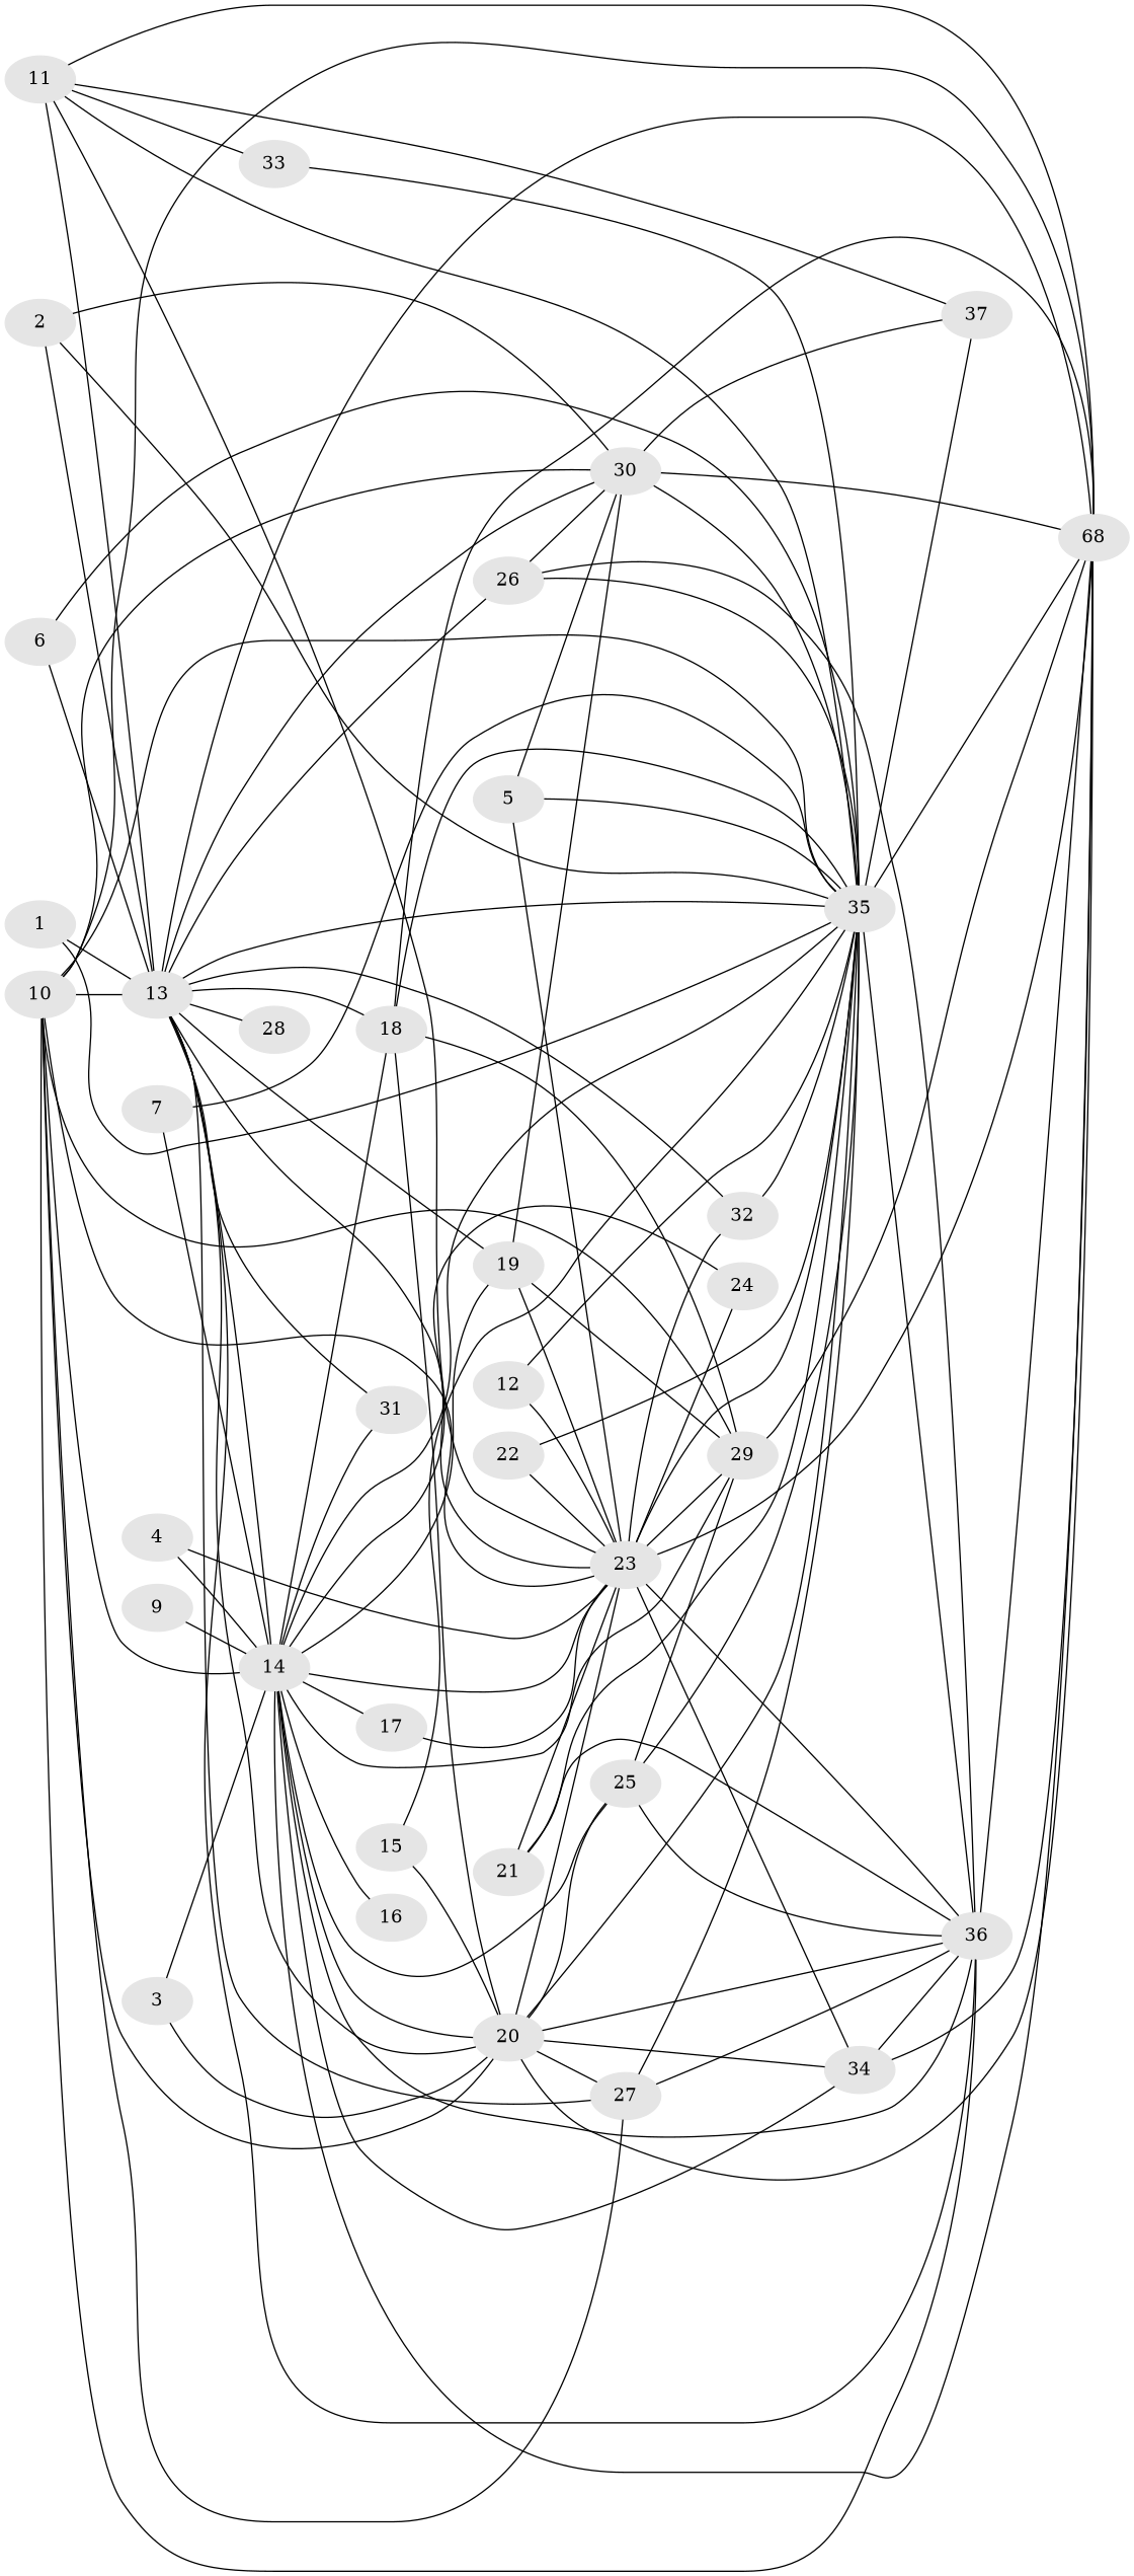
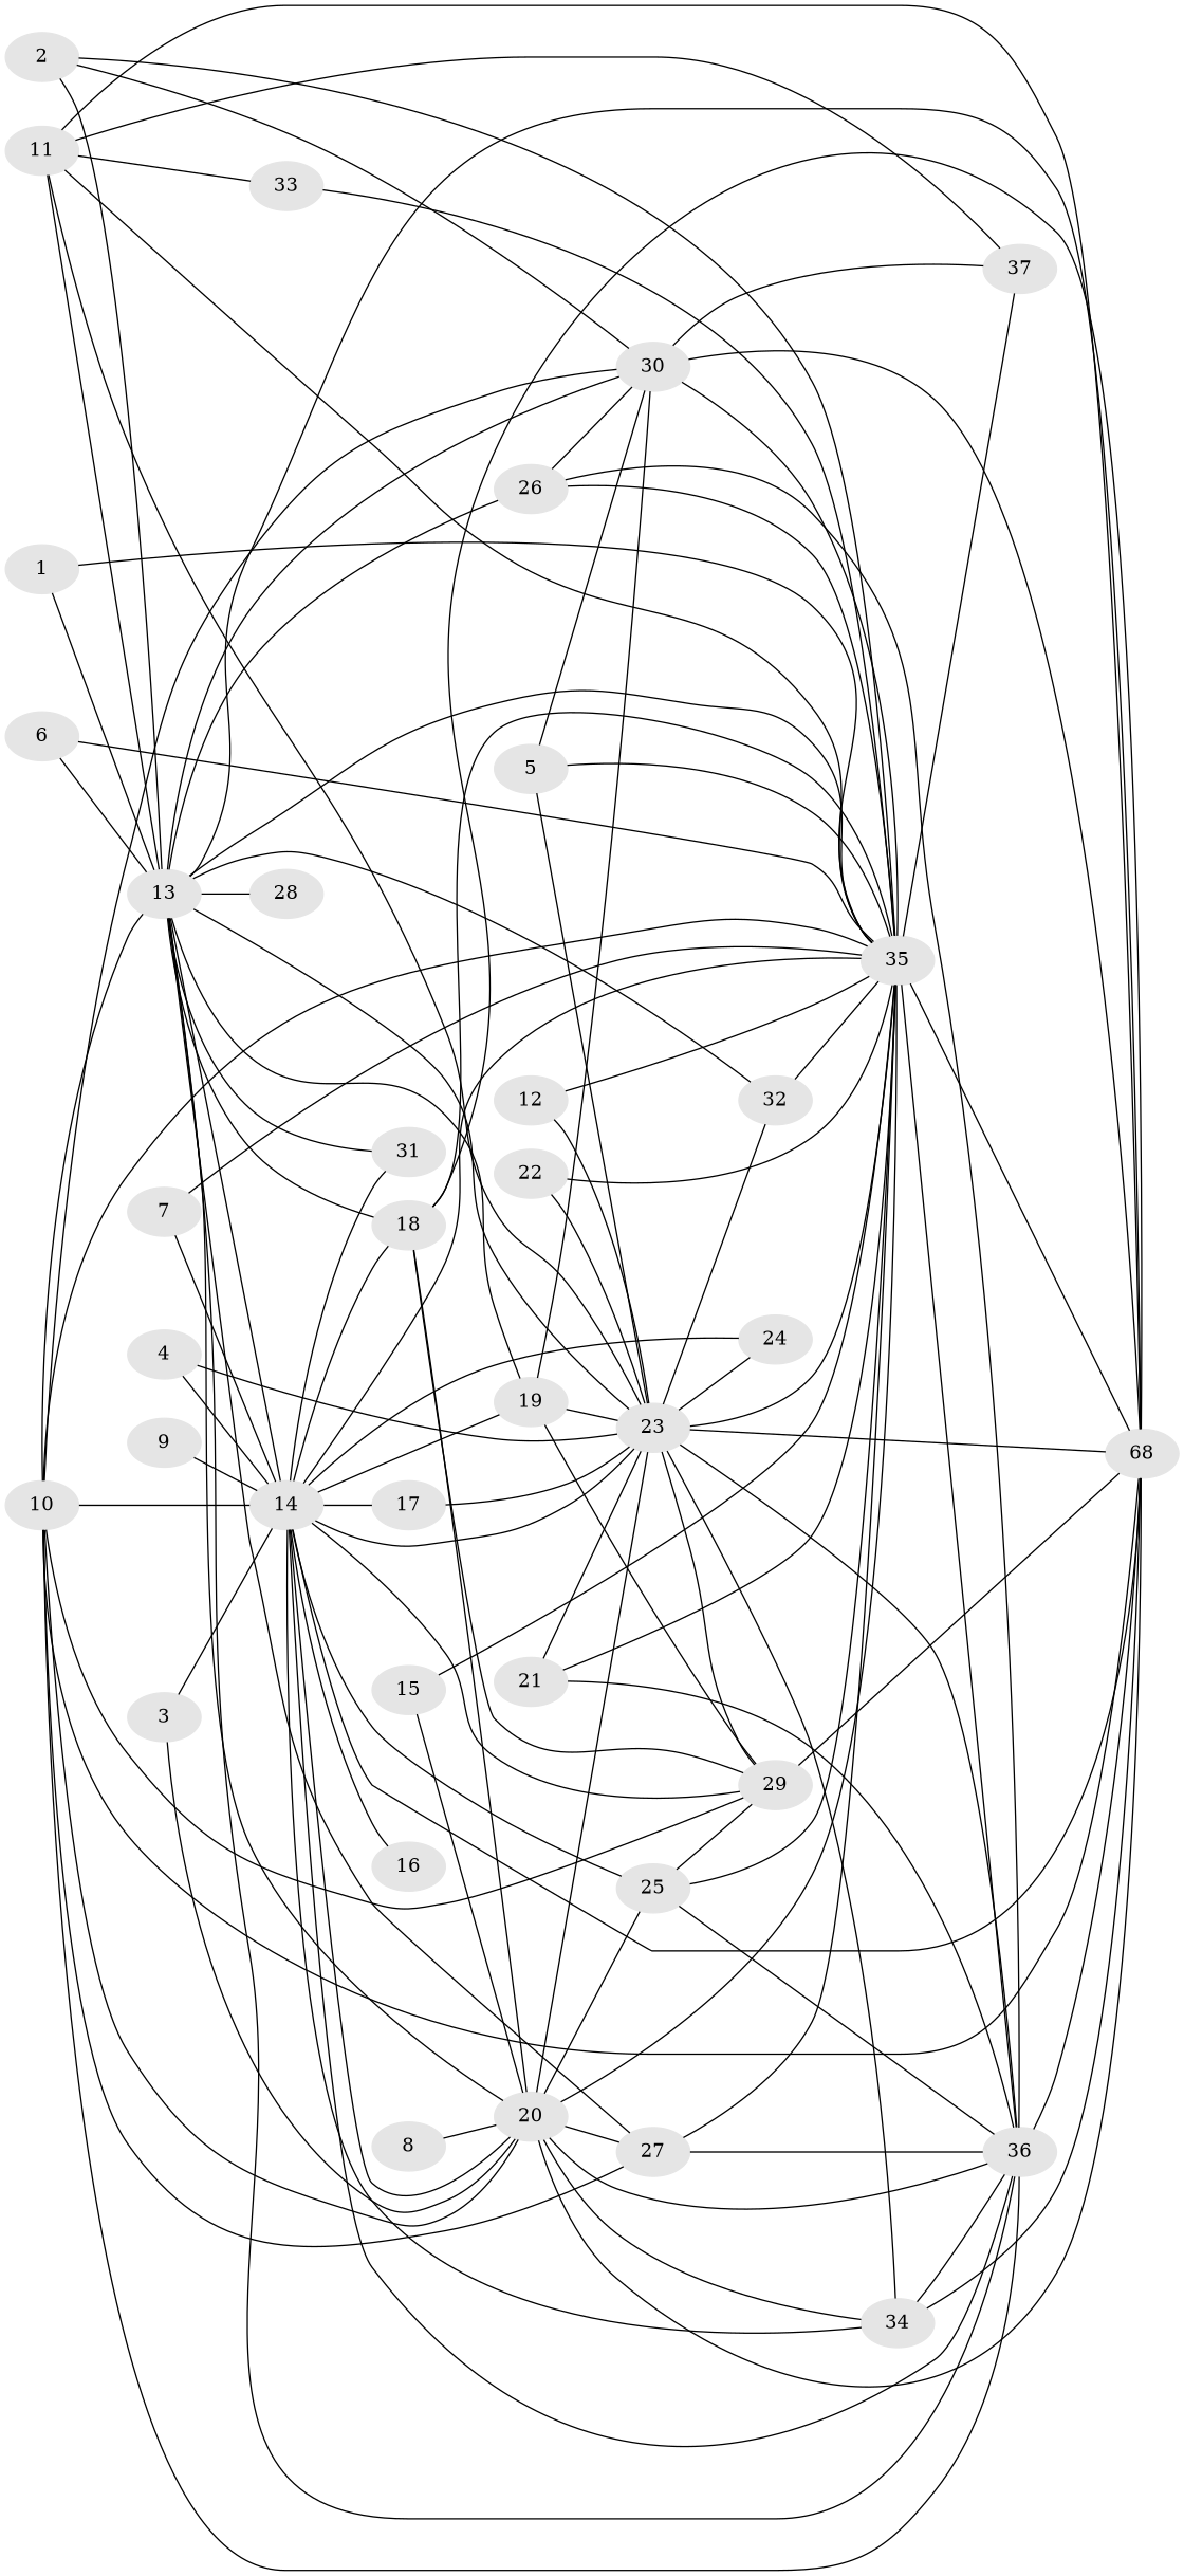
  graph {
    rankdir=LR
    node [color=gray90 style=filled]
    edge [weight=1.0]
    1
    13
    35
    14
    20
    23
    30
    27
    36
    n10 [label=68]
    18
    19
    26
    28
    31
    32
    37
    2
    3
    29
    16
    17
    24
    25
    34
    4
    5
    6
    7
+   8
    9
    10
    11
    33
    12
    15
    21
    22
    1 -- 13
    1 -- 35
    13 -- 35 [weight=4.0]
    13 -- 14 [weight=2.0]
    13 -- 20 [weight=3.0]
    13 -- 23 [weight=4.0]
    13 -- 30 [weight=2.0]
    13 -- 27
    13 -- 36 [weight=5.0]
    13 -- n10 [weight=4.0]
    13 -- 18 [weight=3.0]
    13 -- 19
    13 -- 26 [weight=2.0]
    13 -- 28
    13 -- 31
    13 -- 32 [weight=2.0]
    35 -- 36 [weight=3.0]
    35 -- n10 [weight=3.0]
    35 -- 37
    14 -- 35 [weight=2.0]
    14 -- 20
    14 -- 23 [weight=3.0]
    14 -- 36
    14 -- n10 [weight=2.0]
    14 -- 18
    14 -- 19
    14 -- 31 [weight=2.0]
    14 -- 29
    14 -- 16
    14 -- 17
    14 -- 24
    14 -- 25
    14 -- 34
    20 -- 35 [weight=3.0]
    20 -- 23
    20 -- 27
    20 -- 36
    20 -- n10 [weight=2.0]
    20 -- 25
    20 -- 34
    23 -- 35 [weight=2.0]
    23 -- 36 [weight=2.0]
    23 -- n10 [weight=2.0]
    23 -- 32
    23 -- 29 [weight=2.0]
    23 -- 24
    23 -- 34
    30 -- 35
    30 -- n10
    30 -- 37
    27 -- 35
    27 -- 36
    36 -- n10 [weight=2.0]
    18 -- 35 [weight=2.0]
    18 -- 20
    18 -- n10
    18 -- 29
    19 -- 23
    19 -- 30
    19 -- 29
    26 -- 35
    26 -- 30
    26 -- 36
    32 -- 35
    2 -- 13
    2 -- 35
    2 -- 30
    3 -- 14
    3 -- 20
    29 -- n10
    17 -- 23
    25 -- 35
    25 -- 36 [weight=2.0]
    25 -- 29
    34 -- 36 [weight=2.0]
    34 -- n10
    4 -- 14
    4 -- 23
    5 -- 35
    5 -- 23
    5 -- 30
    6 -- 13
    6 -- 35
    7 -- 35
    7 -- 14
+   8 -- 20
    9 -- 14
    10 -- 13 [weight=4.0]
    10 -- 35 [weight=4.0]
    10 -- 14 [weight=3.0]
    10 -- 20
-   10 -- 23 [weight=3.0]
    10 -- 30
    10 -- 27
    10 -- 36
    10 -- n10 [weight=4.0]
    10 -- 29
    11 -- 13
    11 -- 35 [weight=2.0]
    11 -- 23
    11 -- n10 [weight=3.0]
    11 -- 37 [weight=2.0]
    11 -- 33
    33 -- 35
    12 -- 35 [weight=2.0]
    12 -- 23
    15 -- 35
    15 -- 20
    21 -- 35
    21 -- 23
    21 -- 36
    22 -- 35
    22 -- 23 [weight=2.0]
  }
